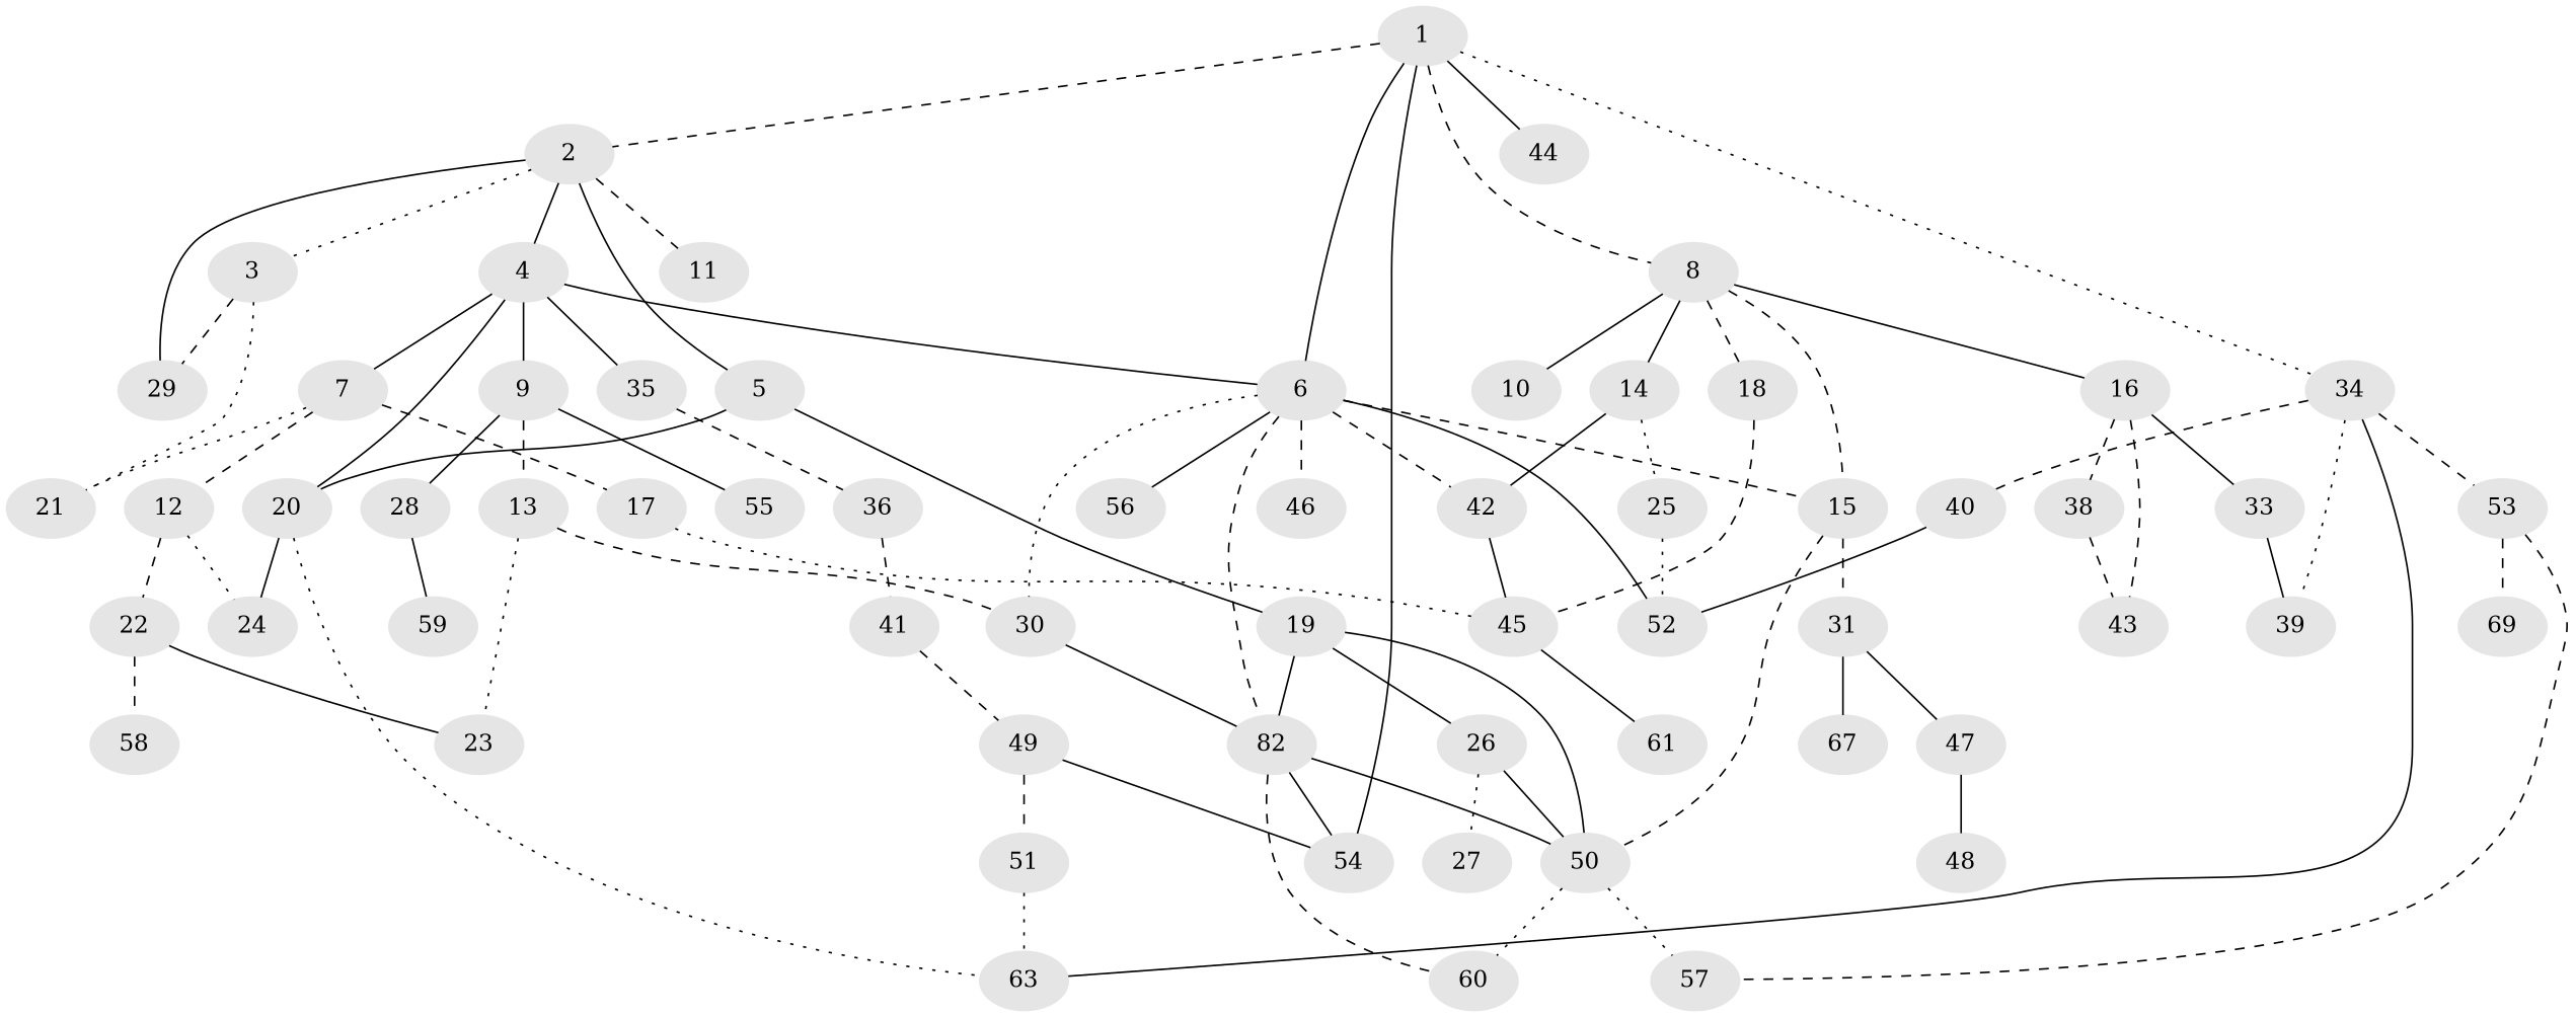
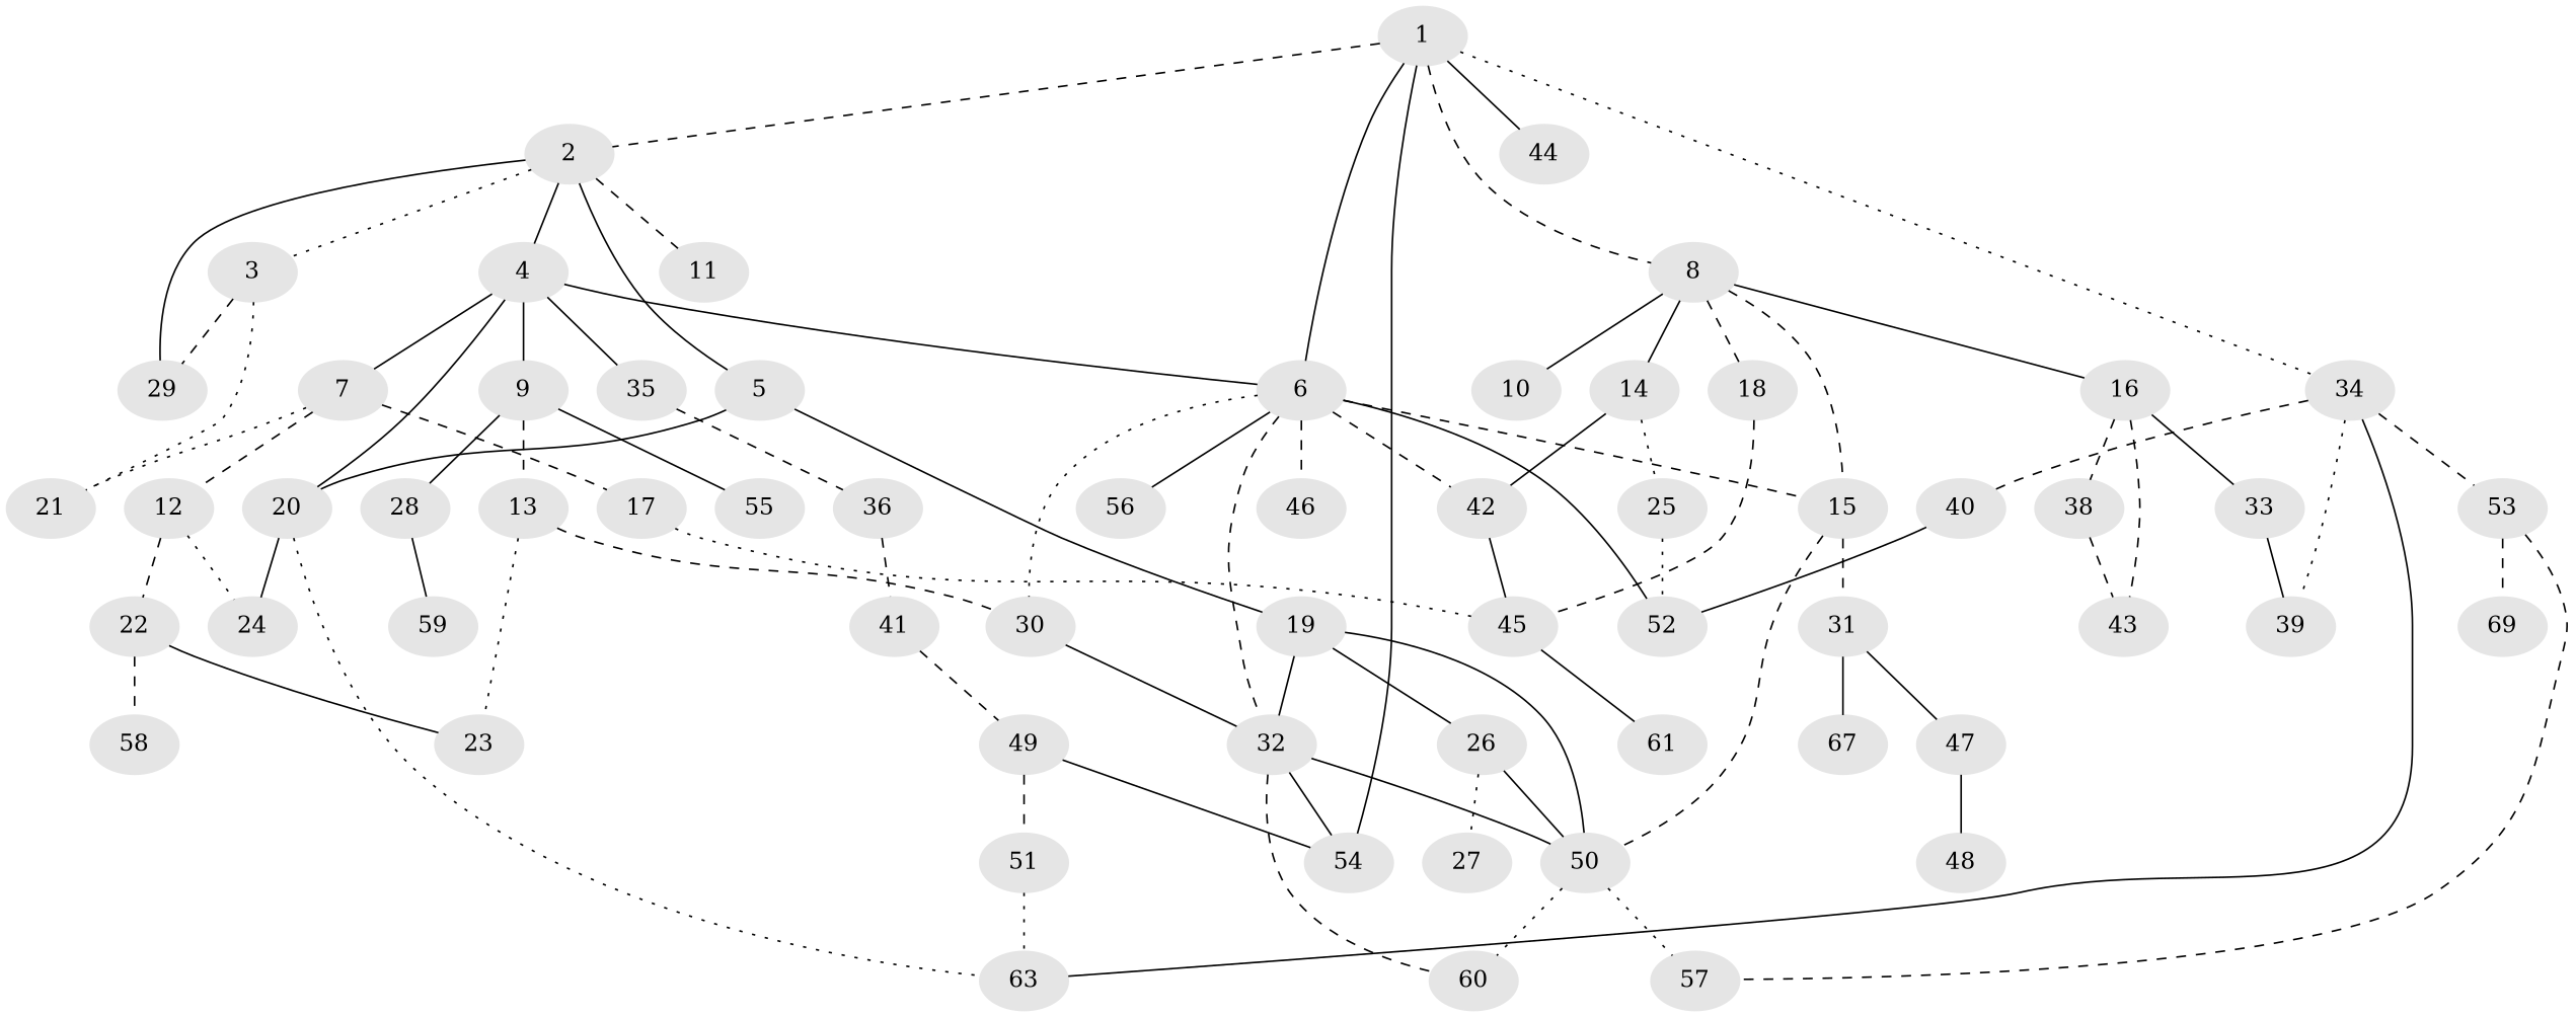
  graph {
    node [color=gray90 style=filled]
    edge [style=solid]
    1
    2
    6
    8
    34
    44
    54
    3
    4
    5
    11
    29
    15
    30
-   32 [label=82]
+   32
    42
    46
    52
    56
    10
    14
    16
    18
    63
    39
    40
    53
    21
    7
    9
    20
    35
    19
    12
    17
    13
    28
    55
    24
    36
    50
    26
    31
    60
    45
    22
    25
    33
    38
    43
    23
    59
    58
    n54 [label=67]
    47
    57
    61
    27
    48
    n60 [label=69]
    41
    49
    51
    1 -- 2 [style=dashed]
    1 -- 6
    1 -- 8 [style=dashed]
    1 -- 34 [style=dotted]
    1 -- 44
    1 -- 54
    2 -- 3 [style=dotted]
    2 -- 4
    2 -- 5
    2 -- 11 [style=dashed]
    2 -- 29
    6 -- 15 [style=dashed]
    6 -- 30 [style=dotted]
    6 -- 32 [style=dashed]
    6 -- 42 [style=dashed]
    6 -- 46 [style=dashed]
    6 -- 52
    6 -- 56
    8 -- 15 [style=dashed]
    8 -- 10
    8 -- 14
    8 -- 16
    8 -- 18 [style=dashed]
    34 -- 63
    34 -- 39 [style=dotted]
    34 -- 40 [style=dashed]
    34 -- 53 [style=dashed]
    3 -- 29 [style=dashed]
    3 -- 21 [style=dotted]
    4 -- 6
    4 -- 7
    4 -- 9
    4 -- 20
    4 -- 35
    5 -- 20
    5 -- 19
    15 -- 50 [style=dashed]
    15 -- 31 [style=dashed]
    30 -- 32
    32 -- 54
    32 -- 50
    32 -- 60 [style=dashed]
    42 -- 45
    14 -- 42
    14 -- 25 [style=dotted]
    16 -- 33
    16 -- 38 [style=dashed]
    16 -- 43 [style=dashed]
    18 -- 45 [style=dashed]
    40 -- 52
    53 -- 57 [style=dashed]
    53 -- n60 [style=dashed]
    7 -- 21 [style=dotted]
    7 -- 12 [style=dashed]
    7 -- 17 [style=dashed]
    9 -- 13 [style=dashed]
    9 -- 28
    9 -- 55
    20 -- 63 [style=dotted]
    20 -- 24
    35 -- 36 [style=dashed]
    19 -- 32
    19 -- 50
    19 -- 26
    12 -- 24 [style=dotted]
    12 -- 22 [style=dashed]
    17 -- 45 [style=dotted]
    13 -- 30 [style=dashed]
    13 -- 23 [style=dotted]
    28 -- 59
    36 -- 41 [style=dashed]
    50 -- 60 [style=dotted]
    50 -- 57 [style=dotted]
    26 -- 50
    26 -- 27 [style=dotted]
    31 -- n54
    31 -- 47
    45 -- 61
    22 -- 23
    22 -- 58 [style=dashed]
    25 -- 52 [style=dotted]
    33 -- 39
    38 -- 43 [style=dashed]
    47 -- 48
    41 -- 49 [style=dashed]
    49 -- 54
    49 -- 51 [style=dashed]
    51 -- 63 [style=dotted]
  }
